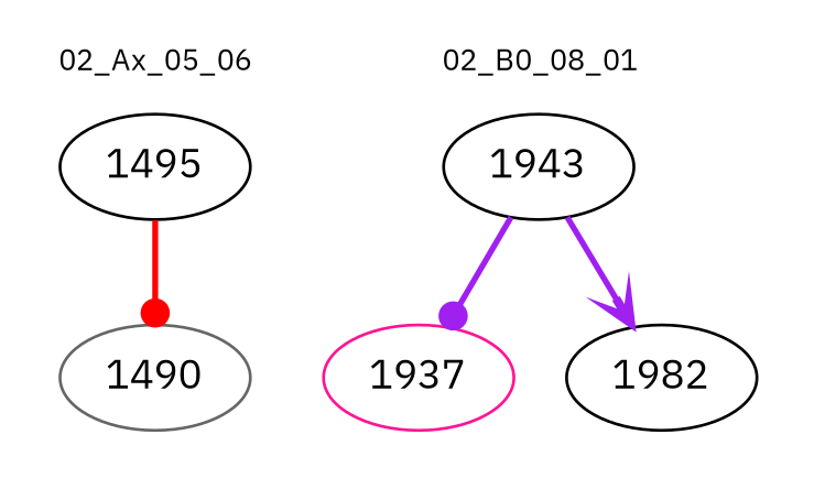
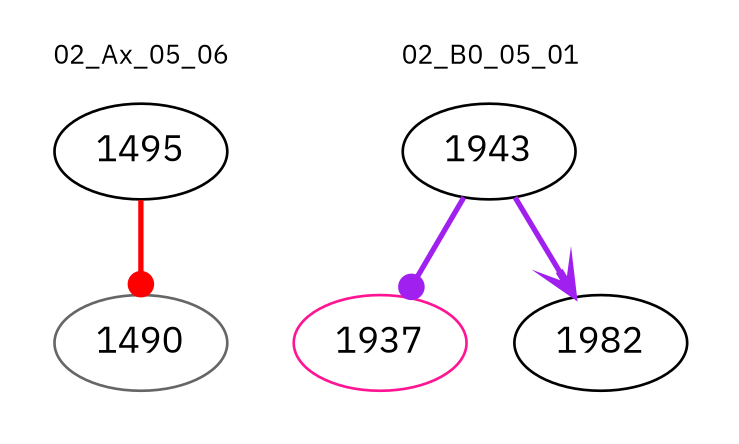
  digraph {
    fontname="IBM Plex Sans"
    node [color=black fontname="IBM Plex Sans"]
    edge [arrowhead=dot color=purple fontname="IBM Plex Sans" style=bold]
    n1 [label=1495]
    n2 [color=gray40 label=1490]
    n3 [label=1943]
    n4 [color=deeppink label=1937]
    n5 [label=1982]
    subgraph cluster_1 {
      color=white
      fontsize=10
      label="02_Ax_05_06"
      n1
      n2
    }
    subgraph cluster_2 {
      color=white
      fontsize=10
-     label="02_B0_08_01"
+     label="02_B0_05_01"
      n3
      n4
      n5
    }
    n1 -> n2 [color=red]
    n3 -> n4
    n3 -> n5 [arrowhead=vee]
  }
